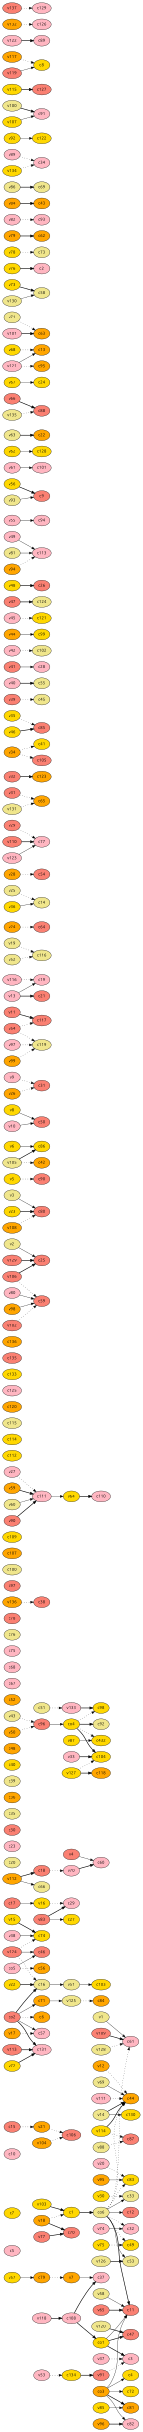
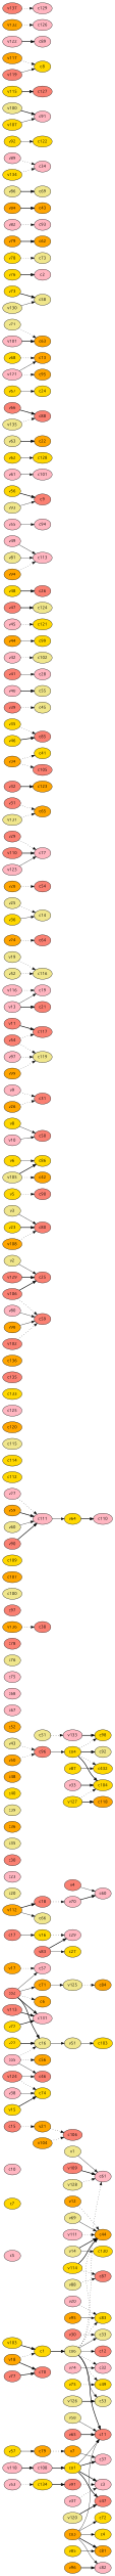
  strict digraph {
    fontname=Ubuntu
    rankdir=LR
    node [fillcolor=lightpink fontname=Ubuntu style=filled]
    edge [fontname=Ubuntu style=dotted weight=1]
    c1 [fillcolor=gold]
    co6 [fillcolor=khaki]
    c61
    c44 [fillcolor=orange]
    c83 [fillcolor=gold]
    c33 [fillcolor=khaki]
    c11 [fillcolor=salmon]
    c32
    c49 [fillcolor=gold]
    c53 [fillcolor=khaki]
    c12 [fillcolor=salmon]
    c5
    c7 [fillcolor=gold]
    c10
    c15 [fillcolor=salmon]
    v21 [fillcolor=orange]
    c106 [fillcolor=salmon]
    c16 [fillcolor=khaki]
    v51 [fillcolor=khaki]
    c103 [fillcolor=gold]
    c17 [fillcolor=salmon]
    v16 [fillcolor=gold]
    c29
    c18 [fillcolor=salmon]
    v70
    c60
    c20 [fillcolor=khaki]
    c23
    c30 [fillcolor=salmon]
    c35 [fillcolor=khaki]
    c36 [fillcolor=orange]
    c39 [fillcolor=khaki]
    c40 [fillcolor=gold]
    c48 [fillcolor=orange]
    c51 [fillcolor=khaki]
    v133
    c98 [fillcolor=gold]
    c52 [fillcolor=orange]
    c67
    c68
    c71 [fillcolor=orange]
    v125 [fillcolor=khaki]
    c84 [fillcolor=orange]
    c75
    c76 [fillcolor=khaki]
    c78 [fillcolor=salmon]
    c79 [fillcolor=orange]
    v7 [fillcolor=orange]
    c37
    v136 [fillcolor=orange]
    c38 [fillcolor=salmon]
    c96 [fillcolor=salmon]
    co4 [fillcolor=gold]
    c104 [fillcolor=gold]
    n55 [fillcolor=gold label=c432]
    c92 [fillcolor=khaki]
    c97 [fillcolor=salmon]
    c100 [fillcolor=khaki]
    c107 [fillcolor=orange]
    co1 [fillcolor=gold]
    c108
    c3
    c47 [fillcolor=salmon]
    c109 [fillcolor=gold]
    v64 [fillcolor=gold]
    c111
    c110
    c112 [fillcolor=gold]
    c114 [fillcolor=gold]
    c115 [fillcolor=khaki]
    c120 [fillcolor=orange]
    c125
    c133 [fillcolor=gold]
    c134 [fillcolor=gold]
    v91 [fillcolor=salmon]
    c135 [fillcolor=salmon]
    c136 [fillcolor=orange]
    v1 [fillcolor=khaki]
    v2 [fillcolor=khaki]
    c25 [fillcolor=salmon]
    v3 [fillcolor=khaki]
    c80 [fillcolor=salmon]
    v4 [fillcolor=salmon]
    v5 [fillcolor=gold]
    c90 [fillcolor=salmon]
    v6 [fillcolor=gold]
    c86 [fillcolor=gold]
    v8 [fillcolor=gold]
    c50 [fillcolor=salmon]
    c31 [fillcolor=salmon]
    v9
    v10
    v11 [fillcolor=salmon]
    c117 [fillcolor=salmon]
    v12 [fillcolor=orange]
    v13
    c19
    c21 [fillcolor=salmon]
    v14 [fillcolor=khaki]
    c130 [fillcolor=gold]
    v15 [fillcolor=gold]
    c74 [fillcolor=gold]
    v17 [fillcolor=orange]
    c57
    v18 [fillcolor=orange]
    c70 [fillcolor=salmon]
    v19 [fillcolor=khaki]
    c116 [fillcolor=khaki]
    v20
    v22 [fillcolor=gold]
    v23 [fillcolor=gold]
    v24 [fillcolor=orange]
    c64 [fillcolor=salmon]
    v25 [fillcolor=khaki]
    c14 [fillcolor=khaki]
    v26 [fillcolor=orange]
    v27
    v28 [fillcolor=orange]
    c54 [fillcolor=salmon]
    v29 [fillcolor=salmon]
    c77
-   v30 [fillcolor=gold]
+   v30 [fillcolor=salmon]
    v31 [fillcolor=salmon]
    c65 [fillcolor=orange]
    v32 [fillcolor=salmon]
    c123 [fillcolor=orange]
    v33
    v34 [fillcolor=orange]
    c41 [fillcolor=gold]
    c105 [fillcolor=salmon]
    v35 [fillcolor=gold]
    c85 [fillcolor=salmon]
    v36 [fillcolor=gold]
    v37
    v38
    v39 [fillcolor=salmon]
    c45 [fillcolor=khaki]
    c55 [fillcolor=khaki]
    v40
    v41 [fillcolor=salmon]
    c28
    c102 [fillcolor=khaki]
    v42
    v43 [fillcolor=khaki]
    v44 [fillcolor=orange]
    c99 [fillcolor=gold]
    c121 [fillcolor=gold]
    v45
    v46 [fillcolor=gold]
    v47 [fillcolor=salmon]
    c124 [fillcolor=khaki]
    v48 [fillcolor=gold]
    c26 [fillcolor=salmon]
    v49
    c113
    v50 [fillcolor=orange]
    v52 [fillcolor=khaki]
    v53
    v54 [fillcolor=salmon]
    c119 [fillcolor=khaki]
    v55
    c94
    v56 [fillcolor=gold]
    c9 [fillcolor=salmon]
    v57 [fillcolor=gold]
    v58 [fillcolor=khaki]
    v59 [fillcolor=orange]
    v60 [fillcolor=khaki]
    v61
    c101
    v62 [fillcolor=gold]
    c128 [fillcolor=gold]
    v63 [fillcolor=khaki]
    c22 [fillcolor=orange]
    v65 [fillcolor=salmon]
    v66 [fillcolor=salmon]
    c88 [fillcolor=salmon]
    v67 [fillcolor=gold]
    c24 [fillcolor=gold]
    v68 [fillcolor=gold]
    c13 [fillcolor=orange]
    v69 [fillcolor=khaki]
    v71 [fillcolor=khaki]
    c63 [fillcolor=orange]
    v72 [fillcolor=gold]
    c131
    v73 [fillcolor=gold]
    c58 [fillcolor=khaki]
    v74
    v75 [fillcolor=gold]
    v76 [fillcolor=gold]
    c2
    v77 [fillcolor=salmon]
    v78 [fillcolor=gold]
    c73 [fillcolor=khaki]
    v79 [fillcolor=orange]
    c62 [fillcolor=orange]
    c59 [fillcolor=salmon]
    v80
    v81 [fillcolor=khaki]
    v82
    c93
    v83 [fillcolor=salmon]
    c27 [fillcolor=gold]
    v84 [fillcolor=orange]
    c43 [fillcolor=orange]
    v85 [fillcolor=gold]
    c81 [fillcolor=orange]
    v86 [fillcolor=khaki]
    c69 [fillcolor=khaki]
    v87 [fillcolor=gold]
    v88 [fillcolor=khaki]
    c87 [fillcolor=salmon]
    v89
    c34
    v90 [fillcolor=salmon]
    v92 [fillcolor=gold]
    c122 [fillcolor=gold]
    v93 [fillcolor=khaki]
    v94 [fillcolor=orange]
    v95 [fillcolor=orange]
    v96 [fillcolor=orange]
    c82
    v97
    v98 [fillcolor=orange]
    v99 [fillcolor=orange]
    v100 [fillcolor=khaki]
    c91
    v101
    v102 [fillcolor=salmon]
    v103 [fillcolor=gold]
    v104 [fillcolor=orange]
    v105 [fillcolor=khaki]
    c42 [fillcolor=orange]
    v106 [fillcolor=salmon]
    v107 [fillcolor=gold]
    v108 [fillcolor=orange]
    v109 [fillcolor=salmon]
    v110 [fillcolor=salmon]
    v111
    v112 [fillcolor=orange]
    c66 [fillcolor=khaki]
    v113 [fillcolor=salmon]
    v114 [fillcolor=gold]
    v115 [fillcolor=gold]
    c127 [fillcolor=salmon]
    v116
    v117 [fillcolor=orange]
    c8 [fillcolor=gold]
    v118
    v119 [fillcolor=salmon]
    v120 [fillcolor=khaki]
    v121
    c95 [fillcolor=orange]
    v122
    c89
    v123
    v124 [fillcolor=salmon]
    c46 [fillcolor=salmon]
    v126 [fillcolor=khaki]
    v127 [fillcolor=gold]
    c118 [fillcolor=orange]
    v128 [fillcolor=khaki]
    v129 [fillcolor=salmon]
    v130 [fillcolor=khaki]
    v131 [fillcolor=khaki]
    v132 [fillcolor=orange]
    c126
    v134 [fillcolor=gold]
    v135 [fillcolor=khaki]
    v137 [fillcolor=salmon]
    c129
    co2 [fillcolor=salmon]
    c6 [fillcolor=orange]
    co3 [fillcolor=orange]
    c4 [fillcolor=gold]
    c72 [fillcolor=gold]
    co5
    c56 [fillcolor=orange]
    c1 -> co6 [style=bold]
    co6 -> c61
    co6 -> c44
    co6 -> c83
    co6 -> c33 [style=solid]
    co6 -> c11 [style=bold]
    co6 -> c32
    co6 -> c49
    co6 -> c53 [style=solid]
    co6 -> c12 [style=solid]
    c15 -> v21
    v21 -> c106
    c16 -> v51 [style=solid]
    v51 -> c103 [style=solid]
    c17 -> v16 [style=solid]
    v16 -> c29
    c18 -> v70
    v70 -> c60 [style=bold]
    c51 -> v133
    v133 -> c98 [style=bold]
    c71 -> v125 [style=solid]
    v125 -> c84
    c79 -> v7
    v7 -> c37 [style=solid]
    v136 -> c38
    c96 -> co4 [style=solid]
    co4 -> c98
    co4 -> c104 [style=bold]
    co4 -> n55
    co4 -> c92 [style=bold]
    co1 -> c11 [style=solid]
-   c108 -> c37 [style=bold]
+   co1 -> c37 [style=bold]
    co1 -> c3 [style=bold]
    co1 -> c47 [style=bold]
    c108 -> co1 [style=bold]
    v64 -> c110 [style=bold]
    c111 -> v64 [style=solid]
    c134 -> v91 [style=bold]
    v91 -> c3
    v1 -> c61 [style=solid]
    v2 -> c25 [style=solid]
    v3 -> c80 [style=solid]
    v4 -> c60 [style=solid]
    v5 -> c90
    v6 -> c86 [style=solid]
    v8 -> c50 [style=solid]
    v9 -> c31
    v10 -> c50 [style=solid]
    v11 -> c117 [style=bold]
    v12 -> c44
    v13 -> c19 [style=solid]
    v13 -> c21 [style=bold]
    v14 -> c44 [style=bold]
    v14 -> c130 [style=solid]
    v15 -> c74 [style=bold]
    v17 -> c57
    v18 -> c1
    v18 -> c70 [style=bold]
    v19 -> c116
    v20 -> c83
    v22 -> c16 [style=bold]
    v23 -> c80 [style=bold]
    v24 -> c64
    v25 -> c14
    v26 -> c31
    v27 -> c111
    v28 -> c54
    v29 -> c77
    v30 -> c33
    v31 -> c65
    v32 -> c123 [style=bold]
    v33 -> c104 [style=bold]
    v34 -> c41
    v34 -> c105
    v35 -> c85
    v36 -> c14 [style=solid]
    v37 -> c3
    v38 -> c74 [style=solid]
    v39 -> c45
    v40 -> c55 [style=bold]
    v41 -> c28 [style=solid]
    v42 -> c102
    v43 -> c96
    v44 -> c99 [style=solid]
    v45 -> c121
    v46 -> c85 [style=bold]
    v47 -> c124 [style=bold]
    v48 -> c26 [style=bold]
    v49 -> c113 [style=solid]
    v50 -> c96
    v52 -> c116
    v53 -> c134
    v54 -> c117
    v54 -> c119
    v55 -> c94 [style=solid]
    v56 -> c9 [style=bold]
    v57 -> c79 [style=solid]
    v58 -> c11 [style=solid]
    v59 -> c111 [style=bold]
    v60 -> c111 [style=solid]
    v61 -> c101 [style=solid]
    v62 -> c128 [style=solid]
    v63 -> c22 [style=bold]
    v65 -> c11 [style=bold]
    v66 -> c88 [style=bold]
    v67 -> c24 [style=solid]
    v68 -> c13
    v69 -> c44 [style=solid]
    v71 -> c63
    v72 -> c131 [style=bold]
    v73 -> c58 [style=bold]
    v74 -> c32 [style=solid]
    v75 -> c49
    v76 -> c2 [style=bold]
    v77 -> c70 [style=bold]
    v78 -> c73
    v79 -> c62 [style=bold]
    v80 -> c59 [style=solid]
    v81 -> c113 [style=solid]
    v82 -> c93
    v83 -> c29 [style=bold]
    v83 -> c27 [style=solid]
    v84 -> c43 [style=bold]
    v85 -> c81 [style=solid]
    v86 -> c69 [style=bold]
    v87 -> n55 [style=solid]
    v88 -> c87
    v89 -> c34
    v90 -> c111 [style=bold]
    v92 -> c122 [style=solid]
    v93 -> c9 [style=solid]
    v94 -> c113
    v95 -> c83 [style=solid]
    v96 -> c82 [style=bold]
    v97 -> c119
    v98 -> c59 [style=solid]
    v99 -> c119
    v100 -> c91 [style=bold]
    v101 -> c63 [style=bold]
    v102 -> c59
    v103 -> c1 [style=bold]
    v104 -> c106
    v105 -> c86 [style=bold]
    v105 -> c42
    v106 -> c25 [style=bold]
    v106 -> c59
    v107 -> c91 [style=solid]
    v108 -> c80
    v109 -> c61 [style=bold]
    v110 -> c77 [style=bold]
    v111 -> c44
    v112 -> c18 [style=bold]
    v112 -> c66 [style=solid]
    v113 -> c131 [style=bold]
    v114 -> c44 [style=bold]
    v114 -> c87
    v115 -> c127 [style=bold]
    v116 -> c19
    v117 -> c8
    v118 -> c108 [style=bold]
    v119 -> c8 [style=solid]
    v120 -> c47 [style=bold]
    v121 -> c13 [style=solid]
    v121 -> c95
    v122 -> c89 [style=bold]
    v123 -> c77 [style=solid]
    v124 -> c74
    v124 -> c46 [style=solid]
    v126 -> c53 [style=bold]
    v127 -> c104
    v127 -> c118 [style=bold]
    v128 -> c61
    v129 -> c25 [style=bold]
    v130 -> c58 [style=solid]
    v131 -> c65
    v132 -> c126
    v134 -> c34
    v135 -> c88
    v137 -> c129
    co2 -> c16 [style=bold]
    co2 -> c71 [style=solid]
    co2 -> c57 [style=solid]
    co2 -> c131 [style=bold]
    co2 -> c6
    co3 -> c11 [style=solid]
    co3 -> c81 [style=bold]
    co3 -> c82 [style=solid]
    co3 -> c4 [style=solid]
    co3 -> c72 [style=solid]
-   v124 -> c16
+   co5 -> c16
    co5 -> c46 [style=solid]
    co5 -> c56
  }
